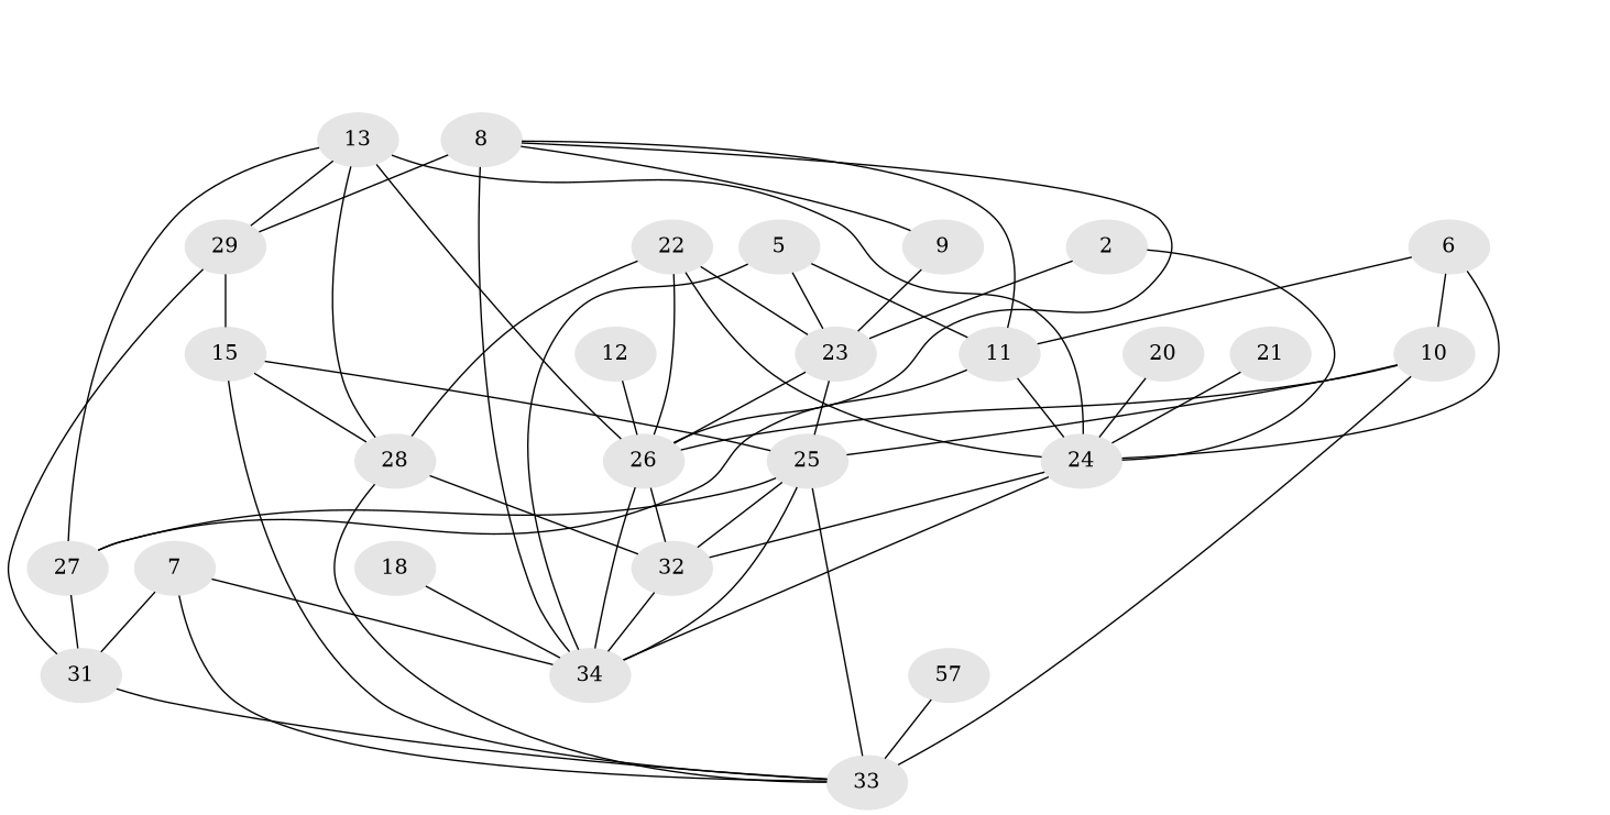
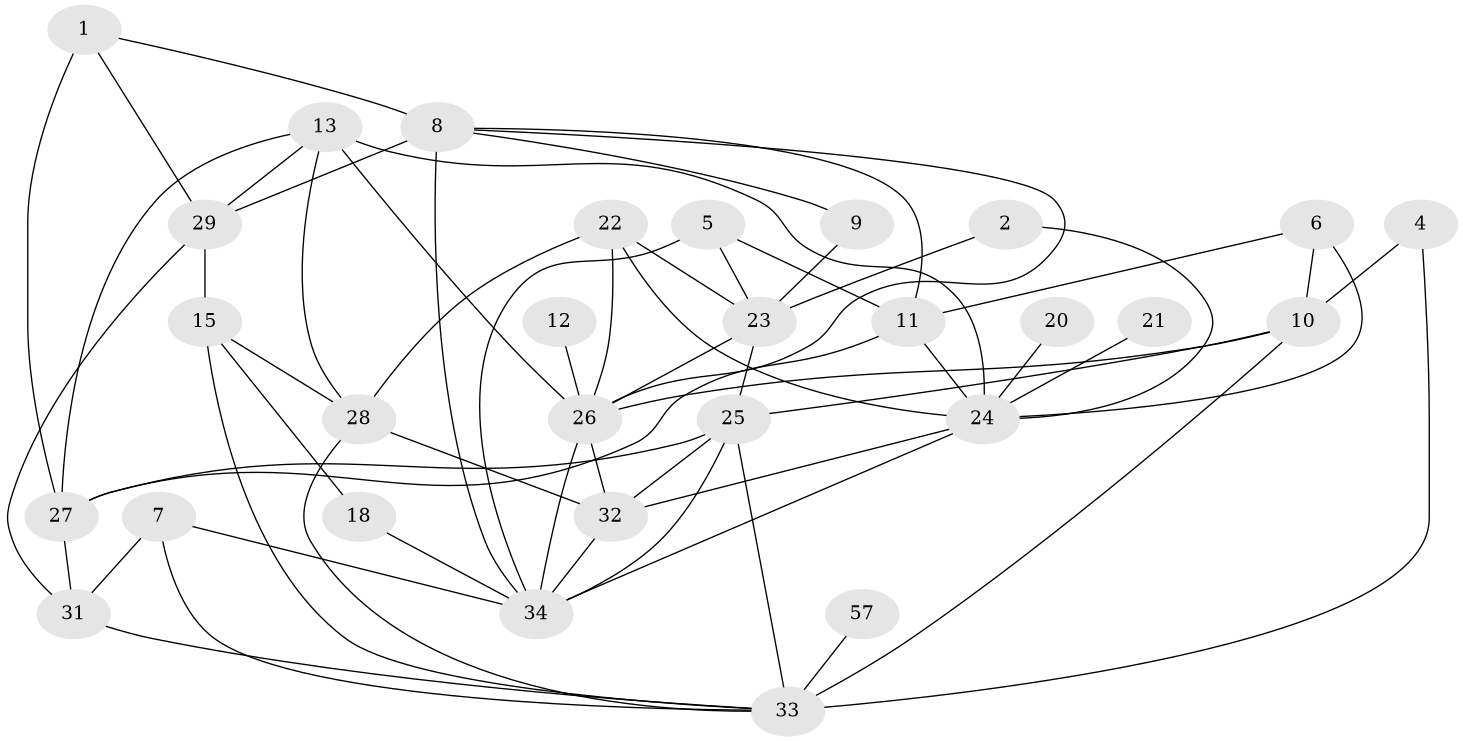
  graph {
    node [color=gray90 style=filled]
    edge [weight=1.0]
+   1
    8
    27
    29
    11
    34
    9
    26
    15
    33
    25
    28
    31
    2
    23
    24
    32
+   4
    10
    5
    6
    7
    12
    13
    n25 [label=57]
    18
    20
    21
    22
+   1 -- 8
+   1 -- 27 [weight=2.0]
+   1 -- 29
    8 -- 29
    8 -- 11
    8 -- 34
    8 -- 9
    8 -- 26
    27 -- 31
    29 -- 15
    29 -- 31
    11 -- 27
    11 -- 24
    9 -- 23
    26 -- 34 [weight=2.0]
    26 -- 32
    15 -- 33
-   15 -- 25
+   15 -- 18
    15 -- 28
    25 -- 27 [weight=2.0]
    25 -- 34
    25 -- 33 [weight=2.0]
    25 -- 32 [weight=2.0]
    28 -- 33
    28 -- 32
    31 -- 33
    2 -- 23
    2 -- 24
    23 -- 26
    23 -- 25 [weight=2.0]
    24 -- 34
    24 -- 32
    32 -- 34
+   4 -- 33
+   4 -- 10
    10 -- 26
    10 -- 33
    10 -- 25
    5 -- 11
    5 -- 34
    5 -- 23
    6 -- 11
    6 -- 24 [weight=2.0]
    6 -- 10
    7 -- 34
    7 -- 33
    7 -- 31
    12 -- 26
    13 -- 27
    13 -- 29
    13 -- 26
    13 -- 28
    13 -- 24 [weight=2.0]
    n25 -- 33
    18 -- 34
    20 -- 24
    21 -- 24
    22 -- 26
    22 -- 28
    22 -- 23
    22 -- 24
  }
